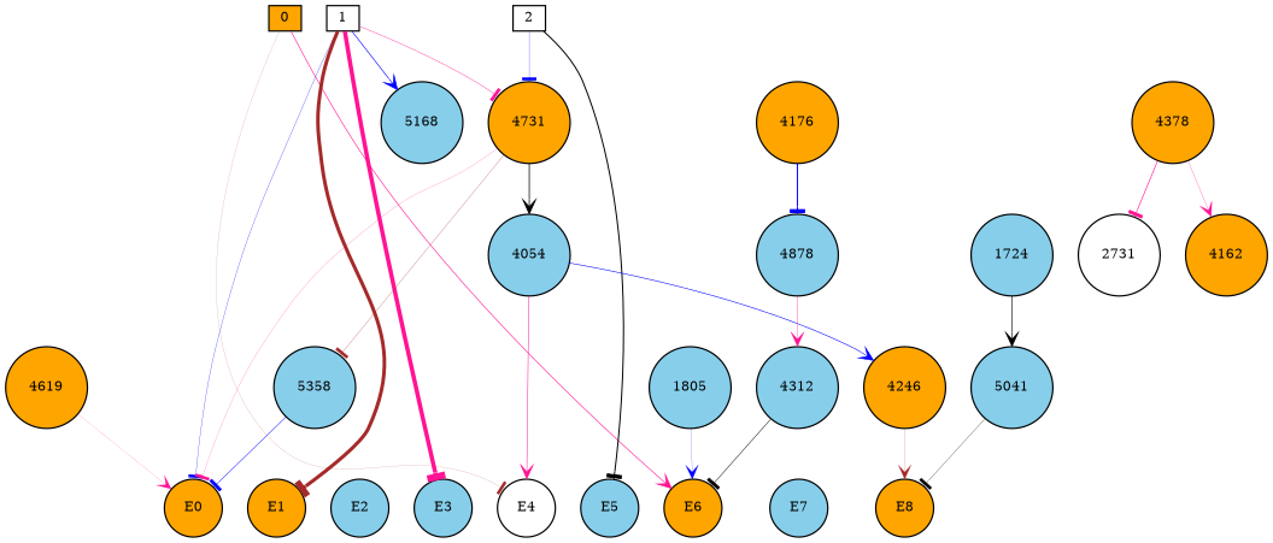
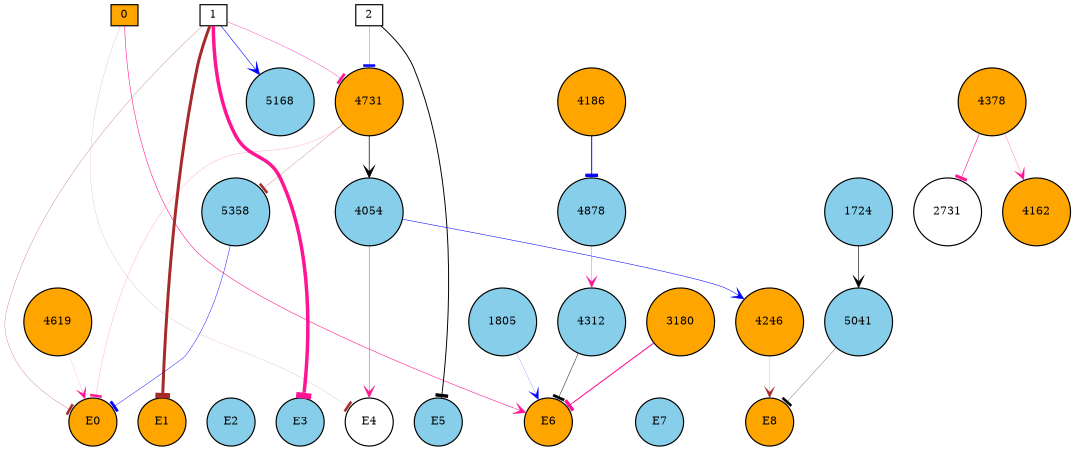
  digraph {
    node [fillcolor=orange fontsize=9 shape=circle style=filled]
    edge [style=solid arrowhead=tee]
    0 [height=0.2 shape=box width=0.2]
    1 [fillcolor=white height=0.2 shape=box width=0.2]
    2 [fillcolor=white height=0.2 shape=box width=0.2]
    E0 [height=0.2 width=0.2]
    E1 [height=0.2 width=0.2]
    E2 [fillcolor=skyblue height=0.2 width=0.2]
    E3 [fillcolor=skyblue height=0.2 width=0.2]
    E4 [fillcolor=white height=0.2 width=0.2]
    E5 [fillcolor=skyblue height=0.2 width=0.2]
    E6 [height=0.2 width=0.2]
    E7 [fillcolor=skyblue height=0.2 width=0.2]
    E8 [height=0.2 width=0.2]
    4731 [height=0.2 width=0.2]
    5168 [fillcolor=skyblue height=0.2 width=0.2]
    4054 [fillcolor=skyblue height=0.2 width=0.2]
    5358 [fillcolor=skyblue height=0.2 width=0.2]
    4619 [height=0.2 width=0.2]
    1805 [fillcolor=skyblue height=0.2 width=0.2]
    4878 [fillcolor=skyblue height=0.2 width=0.2]
    4312 [fillcolor=skyblue height=0.2 width=0.2]
    4246 [height=0.2 width=0.2]
    5041 [fillcolor=skyblue height=0.2 width=0.2]
    1724 [fillcolor=skyblue height=0.2 width=0.2]
-   4176 [height=0.2 width=0.2]
+   4176 [height=0.2 width=0.2 label=4186]
+   3180 [height=0.2 width=0.2]
    4378 [height=0.2 width=0.2]
    2731 [fillcolor=white height=0.2 width=0.2]
    4162 [height=0.2 width=0.2]
    subgraph sub_1 {
      rank=source
      0
      1
      2
    }
    subgraph sub_2 {
      rank=sink
      E0
      E1
      E2
      E3
      E4
      E5
      E6
      E7
      E8
    }
    0 -> 1 [style=invis arrowhead=""]
    0 -> E4 [color=brown penwidth=0.10208783873677348]
    0 -> E6 [arrowhead=vee color=deeppink penwidth=0.4841443131158314]
    1 -> 2 [style=invis arrowhead=""]
-   1 -> E0 [color=blue penwidth=0.20950364374471697]
+   1 -> E0 [color=brown penwidth=0.20950364374471697]
    1 -> E1 [color=brown penwidth=2.529113481348744]
    1 -> E3 [color=deeppink penwidth=2.9811901947753086]
    1 -> 4731 [color=deeppink penwidth=0.301723273736919]
    1 -> 5168 [arrowhead=vee color=blue penwidth=0.49796603016898544]
    2 -> E5 [color=black penwidth=0.8259850947812405]
    2 -> 4731 [color=blue penwidth=0.19958448746588456]
    E0 -> E1 [style=invis arrowhead=""]
    E1 -> E2 [style=invis arrowhead=""]
    E2 -> E3 [style=invis arrowhead=""]
    E3 -> E4 [style=invis arrowhead=""]
    E4 -> E5 [style=invis arrowhead=""]
    E5 -> E6 [style=invis arrowhead=""]
    E6 -> E7 [style=invis arrowhead=""]
    E7 -> E8 [style=invis arrowhead=""]
    4731 -> E0 [color=deeppink penwidth=0.1394023241697951]
    4731 -> 4054 [arrowhead=vee color=black penwidth=0.6040820586816109]
    4731 -> 5358 [color=brown penwidth=0.20228210799669089]
    4054 -> E4 [arrowhead=vee color=deeppink penwidth=0.4044403287464471]
    4054 -> 4246 [arrowhead=vee color=blue penwidth=0.44953907682208183]
    5358 -> E0 [color=blue penwidth=0.36942436171722126]
    4619 -> E0 [arrowhead=vee color=deeppink penwidth=0.10677198085409051]
    1805 -> E6 [arrowhead=vee color=blue penwidth=0.13900983060559982]
    4878 -> 4312 [arrowhead=vee color=deeppink penwidth=0.2774220758274032]
    4312 -> E6 [color=black penwidth=0.3869356628708468]
    4246 -> E8 [arrowhead=vee color=brown penwidth=0.1331352129772213]
    5041 -> E8 [color=black penwidth=0.21109609912290878]
    1724 -> 5041 [arrowhead=vee color=black penwidth=0.5047936833562275]
    4176 -> 4878 [color=blue penwidth=0.822592974340867]
+   3180 -> E6 [color=deeppink penwidth=0.9157986369923682]
    4378 -> 2731 [color=deeppink penwidth=0.5053768102040714]
    4378 -> 4162 [arrowhead=vee color=deeppink penwidth=0.2125409874413935]
  }
